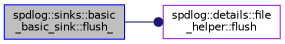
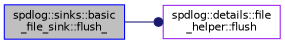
  digraph {
    rankdir=LR
    node [fontname=Helvetica fontsize=10 shape=record style=filled]
-   n1 [color=blue fillcolor=grey75 fontcolor=black height=0.2 label="spdlog::sinks::basic\l_basic_sink::flush_" width=0.4]
+   n1 [color=blue fillcolor=grey75 fontcolor=black height=0.2 label="spdlog::sinks::basic\l_file_sink::flush_" width=0.4]
    n2 [color=purple fillcolor=white height=0.2 label="spdlog::details::file\l_helper::flush" width=0.4]
    n1 -> n2 [color=midnightblue fontname=Helvetica fontsize=10 labelfontname=Helvetica labelfontsize=10 style=solid arrowhead=dot]
  }
